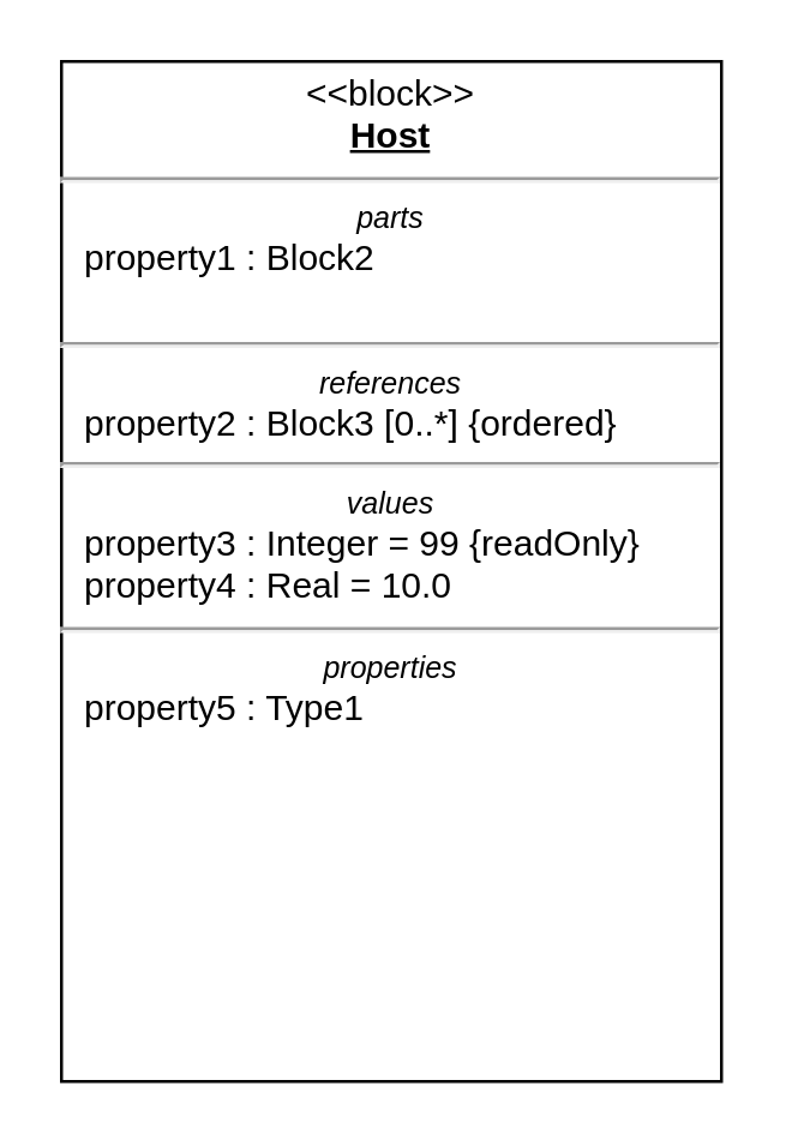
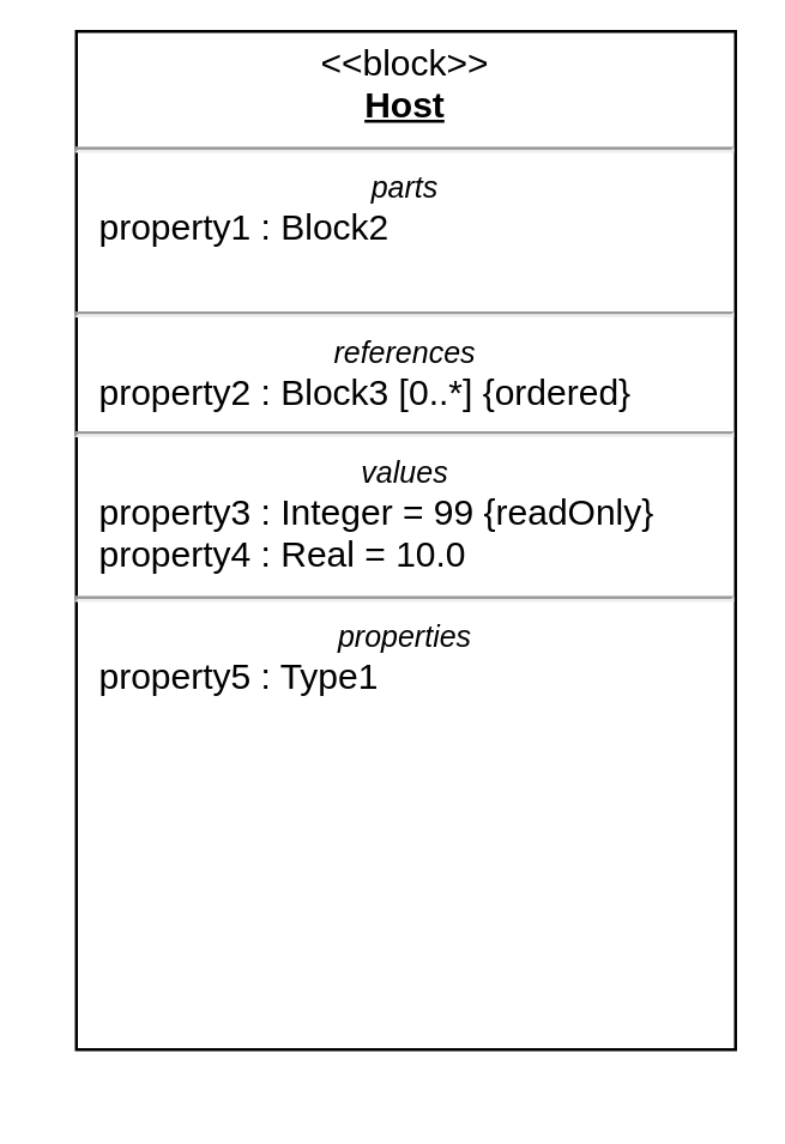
  <mxCell id="0" />
  <mxCell id="1" parent="0" />
- <mxCell id="2" value="&lt;p style=&quot;margin:0px;margin-top:4px;text-align:center;&quot;&gt;&amp;lt;&amp;lt;block&amp;gt;&amp;gt;&lt;br&gt;&lt;b&gt;&lt;u&gt;Host&lt;/u&gt;&lt;/b&gt;&lt;/p&gt;&lt;hr&gt;&lt;p style=&quot;font-size:10px;margin:0px;text-align:center;&quot;&gt;&lt;/p&gt;&lt;p style=&quot;font-size:10px;margin:0px;text-align:center;&quot;&gt;&lt;/p&gt;&lt;p style=&quot;font-size:10px;margin:0px;text-align:center;&quot;&gt;&lt;i&gt;parts&lt;/i&gt;&lt;/p&gt;&lt;p style=&quot;margin:0px;margin-left:8px;text-align:left;&quot;&gt;property1 : Block2&lt;/p&gt;&lt;p style=&quot;margin:0px;margin-left:8px;text-align:left;&quot;&gt;&lt;br&gt;&lt;/p&gt;&lt;hr&gt;&lt;p style=&quot;font-size:10px;margin:0px;text-align:center;&quot;&gt;&lt;i&gt;references&lt;/i&gt;&lt;/p&gt;&lt;p style=&quot;margin:0px;margin-left:8px;text-align:left;&quot;&gt;property2 : Block3 [0..*] {ordered}&lt;/p&gt;&lt;hr&gt;&lt;p style=&quot;font-size:10px;margin:0px;text-align:center;&quot;&gt;&lt;i&gt;values&lt;/i&gt;&lt;/p&gt;&lt;p style=&quot;margin:0px;margin-left:8px;text-align:left;&quot;&gt;property3 : Integer = 99 {readOnly}&lt;br&gt;property4 : Real = 10.0&lt;/p&gt;&lt;hr&gt;&lt;p style=&quot;font-size:10px;margin:0px;text-align:center;&quot;&gt;&lt;i&gt;properties&lt;/i&gt;&lt;/p&gt;&lt;p style=&quot;margin:0px;margin-left:8px;text-align:left;&quot;&gt;property5 : Type1&lt;/p&gt;" style="shape=rect;html=1;overflow=fill;verticalAlign=top;align=left;whiteSpace=wrap;" vertex="1" parent="1"><mxGeometry x="20" y="20" width="220" height="340" as="geometry" /></mxCell>
+ <mxCell id="2" value="&lt;p style=&quot;margin:0px;margin-top:4px;text-align:center;&quot;&gt;&amp;lt;&amp;lt;block&amp;gt;&amp;gt;&lt;br&gt;&lt;b&gt;&lt;u&gt;Host&lt;/u&gt;&lt;/b&gt;&lt;/p&gt;&lt;hr&gt;&lt;p style=&quot;font-size:10px;margin:0px;text-align:center;&quot;&gt;&lt;/p&gt;&lt;p style=&quot;font-size:10px;margin:0px;text-align:center;&quot;&gt;&lt;/p&gt;&lt;p style=&quot;font-size:10px;margin:0px;text-align:center;&quot;&gt;&lt;i&gt;parts&lt;/i&gt;&lt;/p&gt;&lt;p style=&quot;margin:0px;margin-left:8px;text-align:left;&quot;&gt;property1 : Block2&lt;/p&gt;&lt;p style=&quot;margin:0px;margin-left:8px;text-align:left;&quot;&gt;&lt;br&gt;&lt;/p&gt;&lt;hr&gt;&lt;p style=&quot;font-size:10px;margin:0px;text-align:center;&quot;&gt;&lt;i&gt;references&lt;/i&gt;&lt;/p&gt;&lt;p style=&quot;margin:0px;margin-left:8px;text-align:left;&quot;&gt;property2 : Block3 [0..*] {ordered}&lt;/p&gt;&lt;hr&gt;&lt;p style=&quot;font-size:10px;margin:0px;text-align:center;&quot;&gt;&lt;i&gt;values&lt;/i&gt;&lt;/p&gt;&lt;p style=&quot;margin:0px;margin-left:8px;text-align:left;&quot;&gt;property3 : Integer = 99 {readOnly}&lt;br&gt;property4 : Real = 10.0&lt;/p&gt;&lt;hr&gt;&lt;p style=&quot;font-size:10px;margin:0px;text-align:center;&quot;&gt;&lt;i&gt;properties&lt;/i&gt;&lt;/p&gt;&lt;p style=&quot;margin:0px;margin-left:8px;text-align:left;&quot;&gt;property5 : Type1&lt;/p&gt;" style="shape=rect;html=1;overflow=fill;verticalAlign=top;align=left;whiteSpace=wrap;" vertex="1" parent="1"><mxGeometry x="25" y="10" width="220" height="340" as="geometry" /></mxCell>
